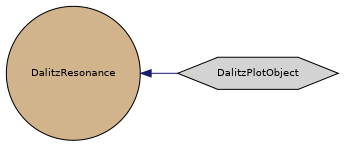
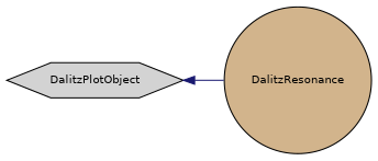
  digraph {
    rankdir=LR
    node [color=black fontname=Helvetica fontsize=10 style=filled]
    n1 [fillcolor=lightgrey height=0.2 label=DalitzPlotObject shape=hexagon width=0.4]
    n2 [fillcolor=tan height=0.2 label=DalitzResonance shape=circle width=0.4]
-   n2 -> n1 [color=midnightblue dir=back fontname=Helvetica fontsize=10 labelfontname=Helvetica labelfontsize=10 style=solid]
+   n1 -> n2 [color=midnightblue dir=back fontname=Helvetica fontsize=10 labelfontname=Helvetica labelfontsize=10 style=solid]
  }
